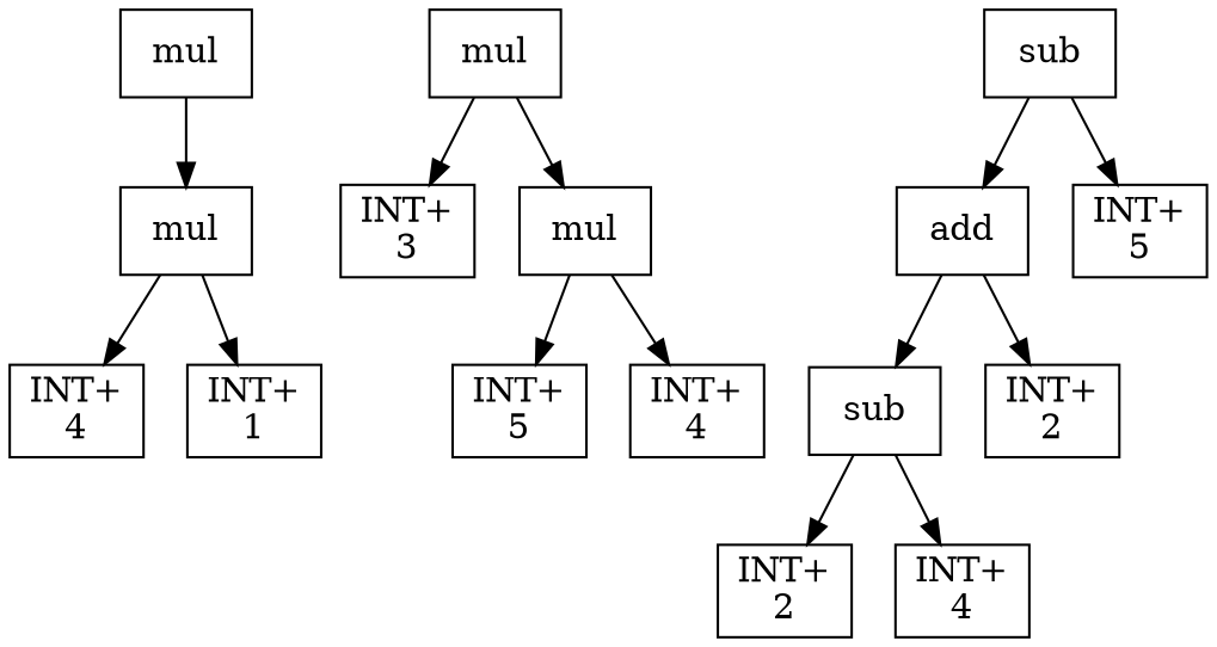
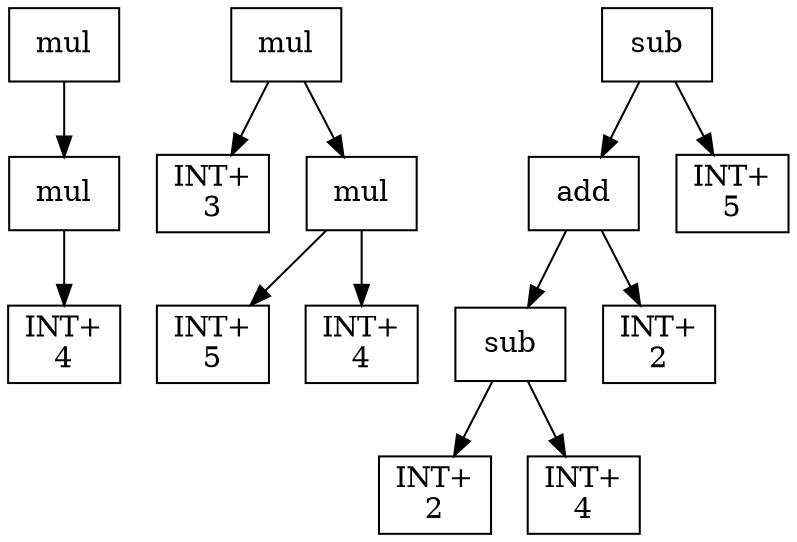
  digraph {
    node [shape=box]
    n1 [label=mul]
    n2 [label=mul]
    n3 [label="INT+\n4"]
-   n4 [label="INT+\n1"]
    n5 [label=mul]
    n6 [label="INT+\n3"]
    n7 [label=mul]
    n8 [label=sub]
    n9 [label=add]
    n10 [label="INT+\n5"]
    n11 [label="INT+\n5"]
    n12 [label="INT+\n4"]
    n13 [label=sub]
    n14 [label="INT+\n2"]
    n15 [label="INT+\n2"]
    n16 [label="INT+\n4"]
    n1 -> n2
    n2 -> n3
-   n2 -> n4
    n5 -> n6
    n5 -> n7
    n7 -> n11
    n7 -> n12
    n8 -> n9
    n8 -> n10
    n9 -> n13
    n9 -> n14
    n13 -> n15
    n13 -> n16
  }
